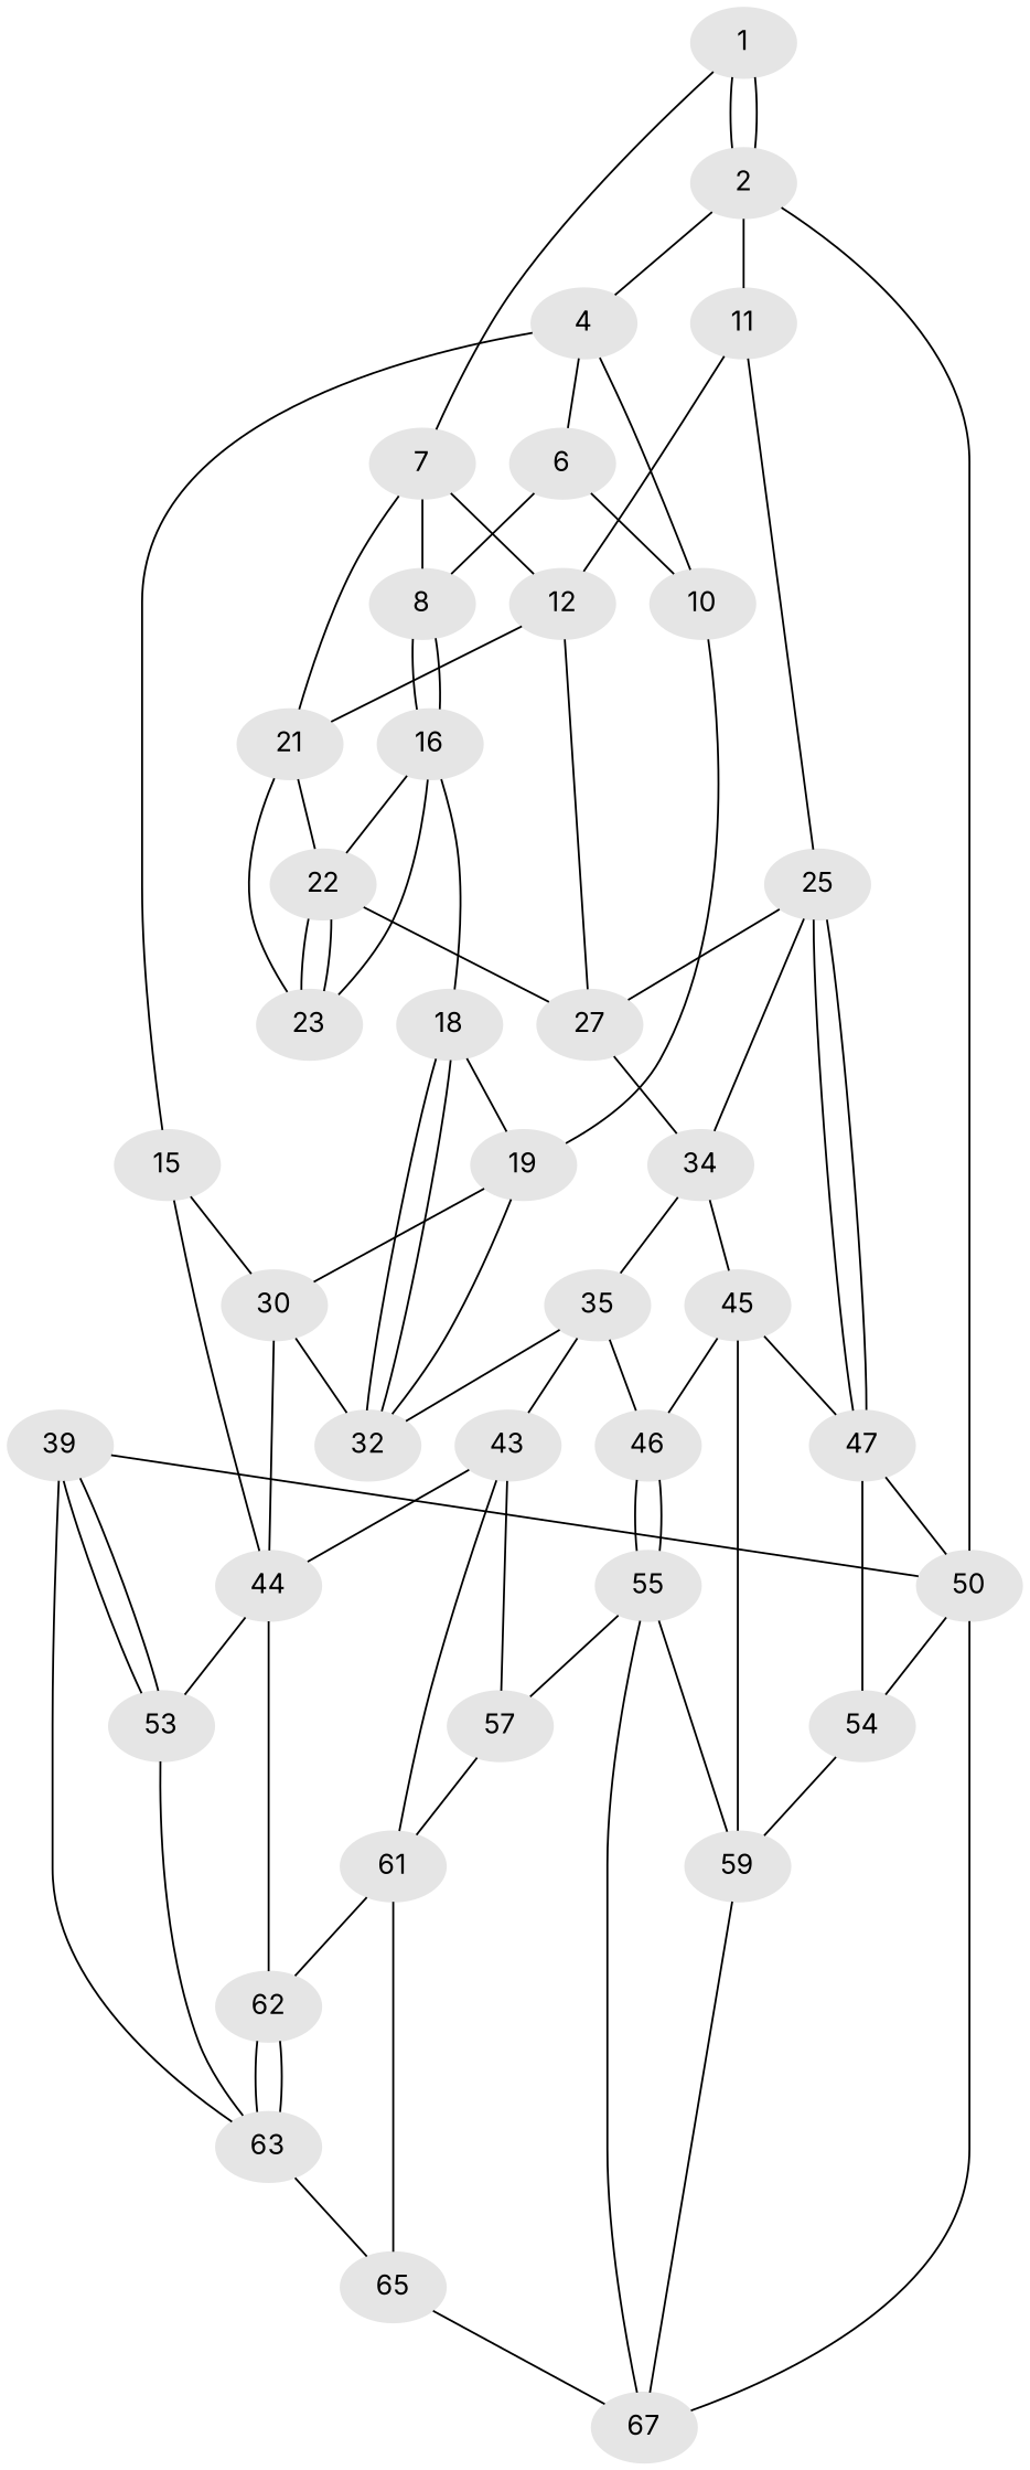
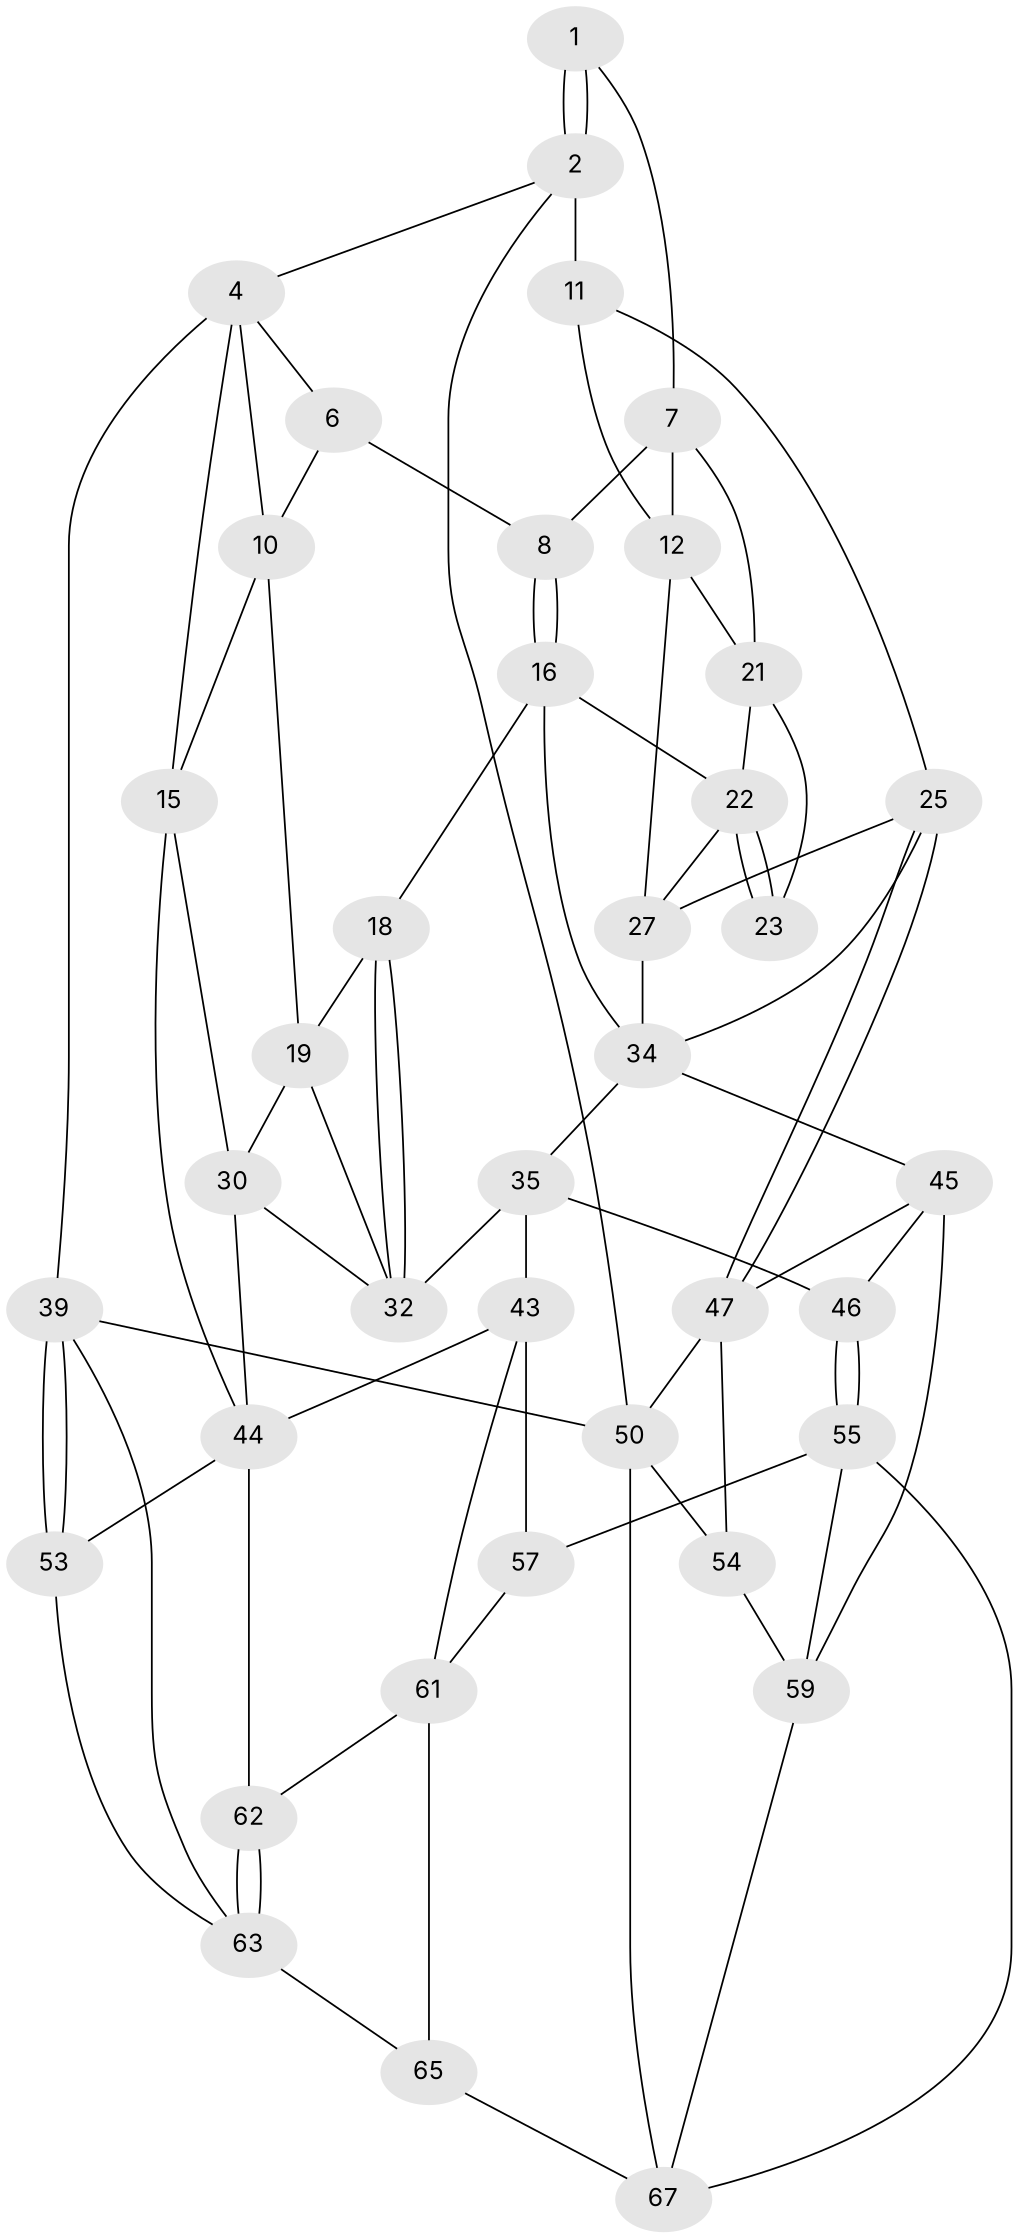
  graph {
    fontname=Inter
    node [color=gray90 fontname=Inter style=filled]
    edge [fontname=Inter]
    2 [super="+3"]
    1
    7 [super="+13"]
    4 [super="+5"]
    11 [super="+24"]
    50 [super="+51"]
    8
    12 [super="+28"]
    21 [super="+29"]
    6 [super="+9"]
    10 [super="+14"]
    15 [super="+31"]
    39 [super="+40"]
    25 [super="+26"]
    54
    67 [super="+68"]
    19 [super="+20"]
    30 [super="+38"]
    44 [super="+52"]
    53
    63 [super="+66"]
    16 [super="+17"]
    27 [super="+33"]
    22
    23 [super="+32"]
    18
    n27 [label=32 super="+37"]
    34 [super="+41"]
    47 [super="+48"]
    35 [super="+42"]
    45 [super="+49"]
    62
    43 [super="+58"]
    46
    59 [super="+60"]
    57
    61 [super="+64"]
    55 [super="+56"]
    65
    2 -- 4
    2 -- 11 [weight=2]
    2 -- 50
    1 -- 2
    1 -- 2
    1 -- 7
    7 -- 8
    7 -- 12
    7 -- 21
    4 -- 6
    4 -- 10
    4 -- 15
+   4 -- 39
    11 -- 12
    11 -- 25
    50 -- 54
    50 -- 67
    8 -- 16
    8 -- 16
    12 -- 21
    12 -- 27
    21 -- 22
    21 -- 23
    6 -- 8
    6 -- 10
+   10 -- 15
    10 -- 19
    15 -- 30
    15 -- 44
    39 -- 50
    39 -- 53
    39 -- 53
    39 -- 63
    25 -- 27
    25 -- 34
    25 -- 47
    25 -- 47
    54 -- 59
    19 -- 30
    19 -- n27
    30 -- 44
    30 -- n27
    44 -- 53
    44 -- 62
    53 -- 63
    63 -- 65
    16 -- 22
-   16 -- 23
+   16 -- 34
    16 -- 18
    27 -- 34
    22 -- 27
    22 -- 23
    22 -- 23
    18 -- 19
    18 -- n27
    18 -- n27
    34 -- 35
    34 -- 45
    47 -- 50
    47 -- 54
    35 -- n27
    35 -- 43
    35 -- 46
    45 -- 47
    45 -- 46
    45 -- 59
    62 -- 63
    62 -- 63
    43 -- 44
    43 -- 57
    43 -- 61
    46 -- 55
    46 -- 55
    59 -- 67
    57 -- 61
    61 -- 62
    61 -- 65
    55 -- 67
    55 -- 59
    55 -- 57
    65 -- 67
  }
